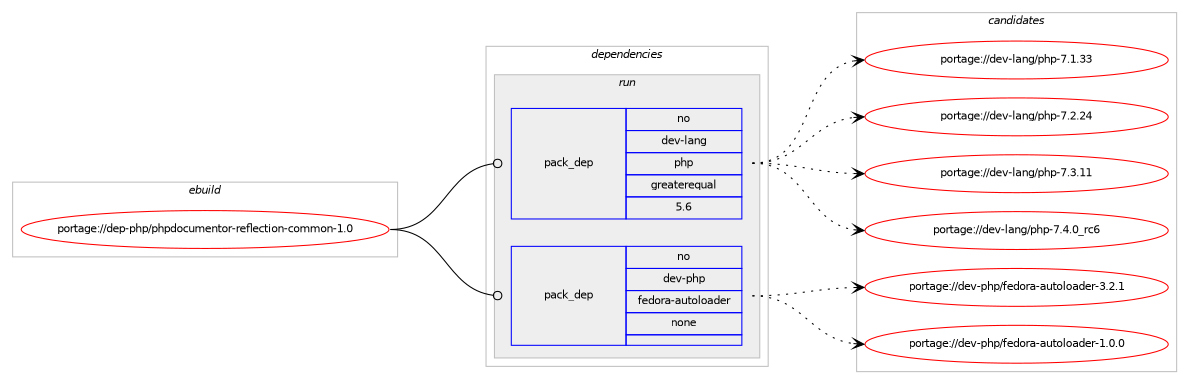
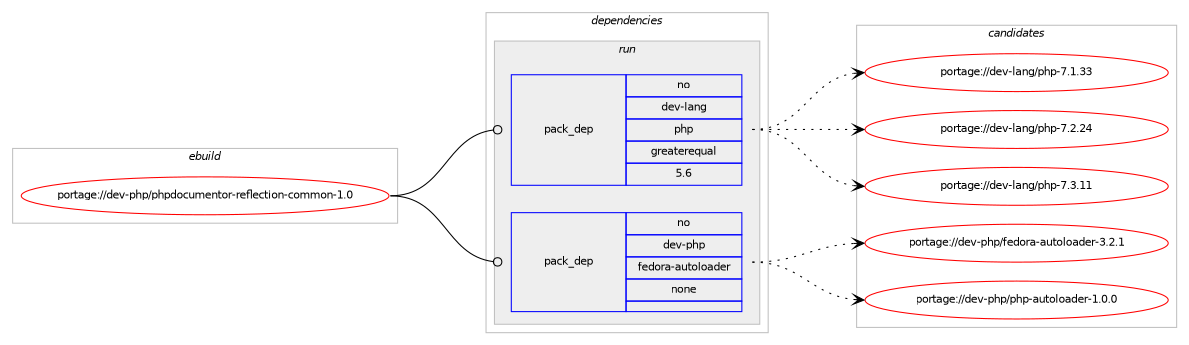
  digraph {
    compound=true
    concentrate=true
    fontname=Helvetica
    fontsize=10
    newrank=true
    rankdir=LR
    ranksep=1.5
    node [color=red fontname=Helvetica fontsize=10]
    edge [arrowhead=vee headport=w style=dotted tailport=e weight=100]
-   n1 [label="portage://dep-php/phpdocumentor-reflection-common-1.0" width=4]
+   n1 [label="portage://dev-php/phpdocumentor-reflection-common-1.0" width=4]
    n2 [color=blue label=<<TABLE BORDER="0" CELLBORDER="1" CELLSPACING="0" CELLPADDING="4" WIDTH="220"><TR><TD ROWSPAN="6" CELLPADDING="30">pack_dep</TD></TR><TR><TD WIDTH="110">no</TD></TR><TR><TD>dev-lang</TD></TR><TR><TD>php</TD></TR><TR><TD>greaterequal</TD></TR><TR><TD>5.6</TD></TR></TABLE>> shape=none]
    n3 [color=blue label=<<TABLE BORDER="0" CELLBORDER="1" CELLSPACING="0" CELLPADDING="4" WIDTH="220"><TR><TD ROWSPAN="6" CELLPADDING="30">pack_dep</TD></TR><TR><TD WIDTH="110">no</TD></TR><TR><TD>dev-php</TD></TR><TR><TD>fedora-autoloader</TD></TR><TR><TD>none</TD></TR><TR><TD></TD></TR></TABLE>> shape=none]
    n4 [label="portage://dev-lang/php-7.1.33" width=4]
    n5 [label="portage://dev-lang/php-7.2.24" width=4]
    n6 [label="portage://dev-lang/php-7.3.11" width=4]
-   n7 [label="portage://dev-lang/php-7.4.0_rc6" width=4]
    n8 [label="portage://dev-php/fedora-autoloader-3.2.1" width=4]
-   n9 [label="portage://dev-php/fedora-autoloader-1.0.0" width=4]
+   n9 [label="portage://dev-php/php-autoloader-1.0.0" width=4]
    subgraph cluster_1 {
      color=gray
      label=<<i>ebuild</i>>
      rank=same
      n1
    }
    subgraph cluster_2 {
      color=gray
      label=<<i>dependencies</i>>
      subgraph cluster_3 {
        color=gray
        fillcolor="#eeeeee"
        label=<<i>compile</i>>
        style=filled
      }
      subgraph cluster_4 {
        color=gray
        fillcolor="#eeeeee"
        label=<<i>compile and run</i>>
        style=filled
      }
      subgraph cluster_5 {
        color=gray
        fillcolor="#eeeeee"
        label=<<i>run</i>>
        style=filled
        subgraph sub_6 {
          color=gray
          fillcolor="#eeeeee"
          label=<<i>run</i>>
          style=filled
          n2
        }
        subgraph sub_7 {
          color=gray
          fillcolor="#eeeeee"
          label=<<i>run</i>>
          style=filled
          n3
        }
      }
    }
    subgraph cluster_8 {
      color=gray
      label=<<i>candidates</i>>
      rank=same
      subgraph sub_9 {
        color=black
        label=<<i>candidates</i>>
        nodesep=1
        rank=same
        n4
        n5
        n6
-       n7
      }
      subgraph sub_10 {
        color=black
        label=<<i>candidates</i>>
        nodesep=1
        rank=same
        n8
        n9
      }
    }
    n1 -> n2 [arrowhead=odot style=solid weight=20]
    n1 -> n3 [arrowhead=odot style=solid weight=20]
    n2 -> n4
    n2 -> n5
    n2 -> n6
-   n2 -> n7
    n3 -> n8
    n3 -> n9
  }
